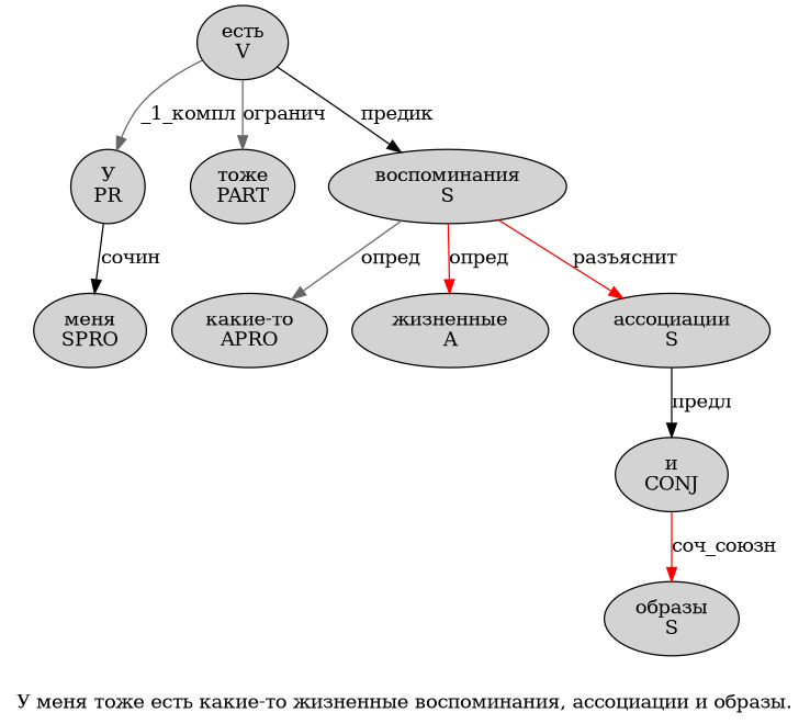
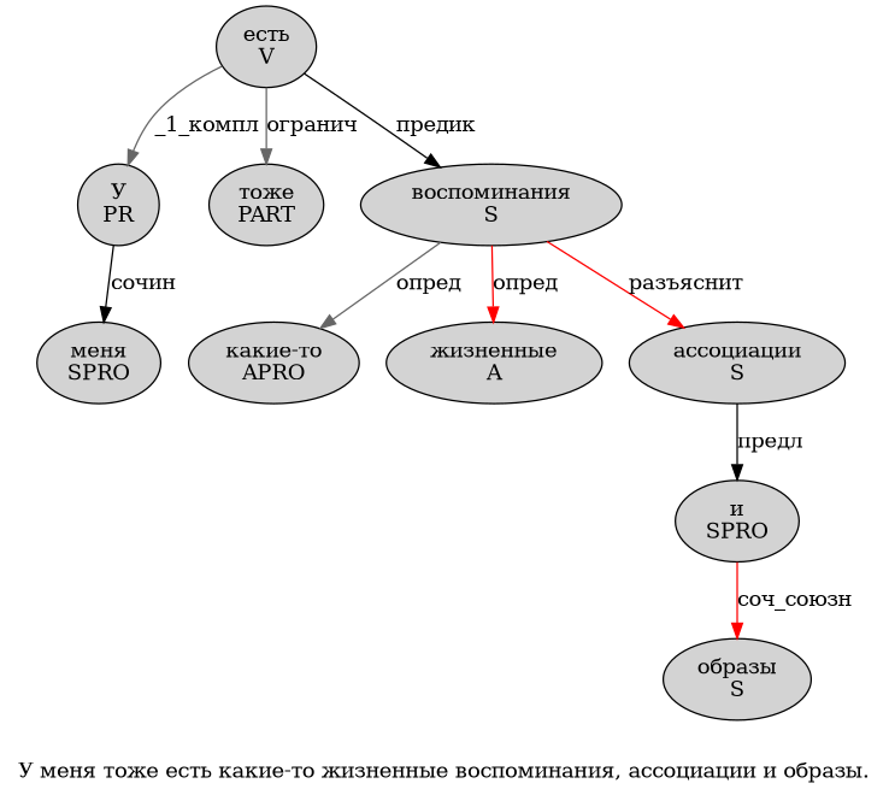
  digraph {
    label="У меня тоже есть какие-то жизненные воспоминания, ассоциации и образы."
    node [fillcolor=lightgray penwidth=1 shape=ellipse style=filled]
    edge [color=black]
    n1 [label="У\nPR"]
    n2 [label="меня\nSPRO"]
    n3 [label="тоже\nPART"]
    n4 [label="есть\nV"]
    n5 [label="воспоминания\nS"]
    n6 [label="какие-то\nAPRO"]
    n7 [label="жизненные\nA"]
    n8 [label="ассоциации\nS"]
-   n9 [label="и\nCONJ"]
+   n9 [label="и\nSPRO"]
    n10 [label="образы\nS"]
    n1 -> n2 [label="сочин"]
    n4 -> n1 [color=gray40 label="_1_компл"]
    n4 -> n3 [color=gray40 label="огранич"]
    n4 -> n5 [label="предик"]
    n5 -> n6 [color=gray40 label="опред"]
    n5 -> n7 [color=red label="опред"]
    n5 -> n8 [color=red label="разъяснит"]
    n8 -> n9 [label="предл"]
    n9 -> n10 [color=red label="соч_союзн"]
  }
